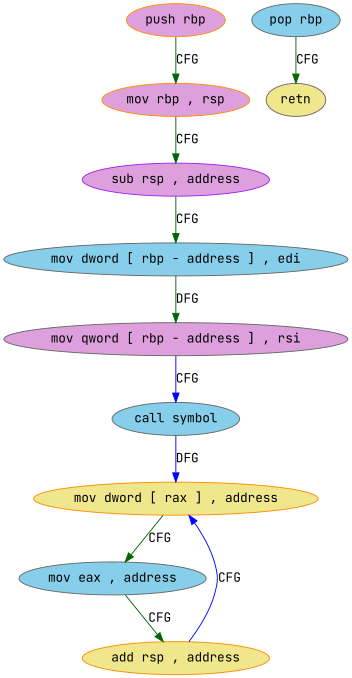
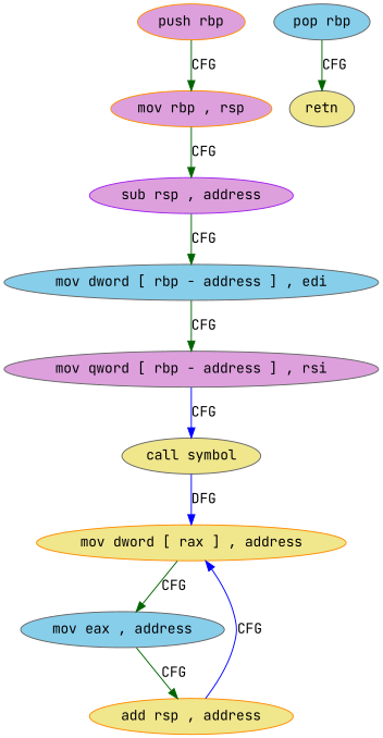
  digraph {
    fontname="JetBrains Mono"
    node [color=gray40 fillcolor=plum fontname="JetBrains Mono" style=filled]
    edge [color=darkgreen fontname="JetBrains Mono"]
    n1 [color=darkorange label="push rbp"]
    n2 [color=darkorange label="mov rbp , rsp"]
    n3 [color=purple label="sub rsp , address"]
    n4 [fillcolor=skyblue label="mov dword [ rbp - address ] , edi"]
    n5 [label="mov qword [ rbp - address ] , rsi"]
-   n6 [fillcolor=skyblue label="call symbol"]
+   n6 [fillcolor=khaki label="call symbol"]
    n7 [color=darkorange fillcolor=khaki label="mov dword [ rax ] , address"]
    n8 [fillcolor=skyblue label="mov eax , address"]
    n9 [color=darkorange fillcolor=khaki label="add rsp , address"]
    n10 [fillcolor=skyblue label="pop rbp"]
    n11 [fillcolor=khaki label=retn]
    n1 -> n2 [label=CFG]
    n2 -> n3 [label=CFG]
    n3 -> n4 [label=CFG]
-   n4 -> n5 [label=DFG]
+   n4 -> n5 [label=CFG]
    n5 -> n6 [color=blue label=CFG]
    n6 -> n7 [color=blue label=DFG]
    n7 -> n8 [label=CFG]
    n8 -> n9 [label=CFG]
    n9 -> n7 [color=blue label=CFG]
    n10 -> n11 [label=CFG]
  }
